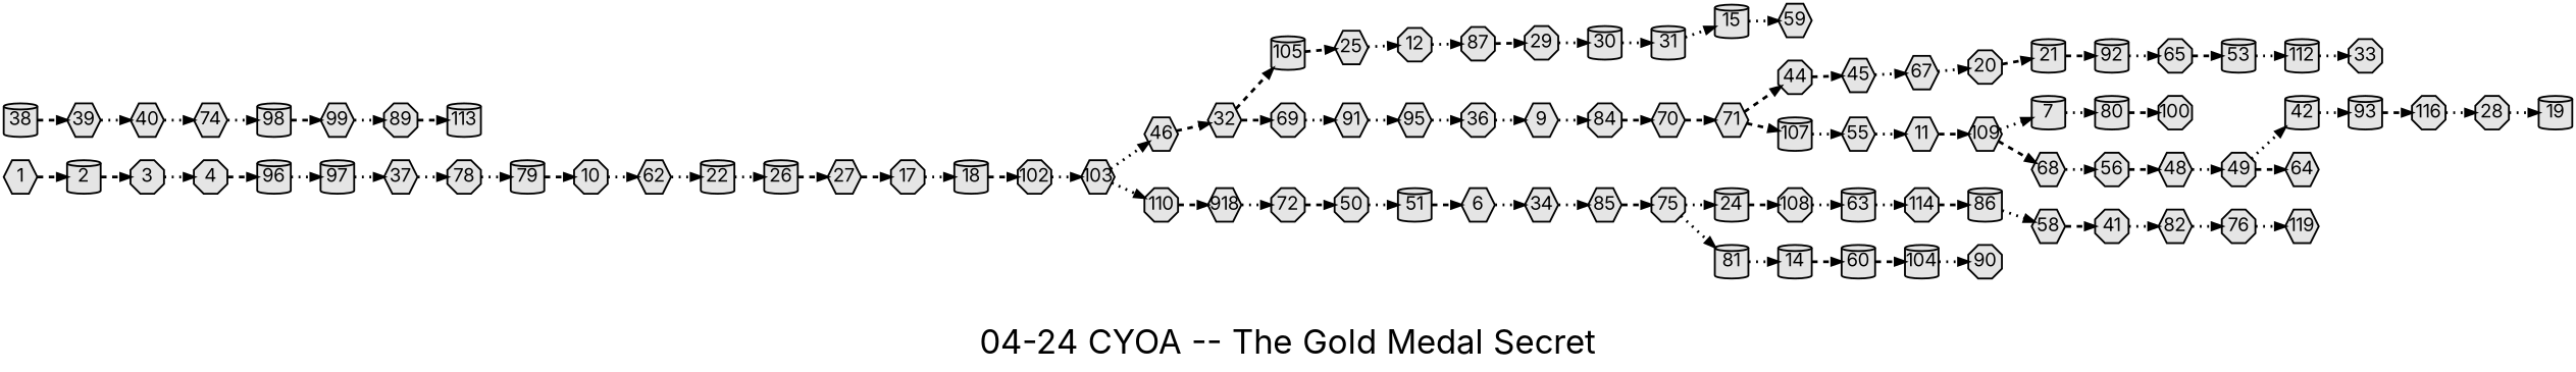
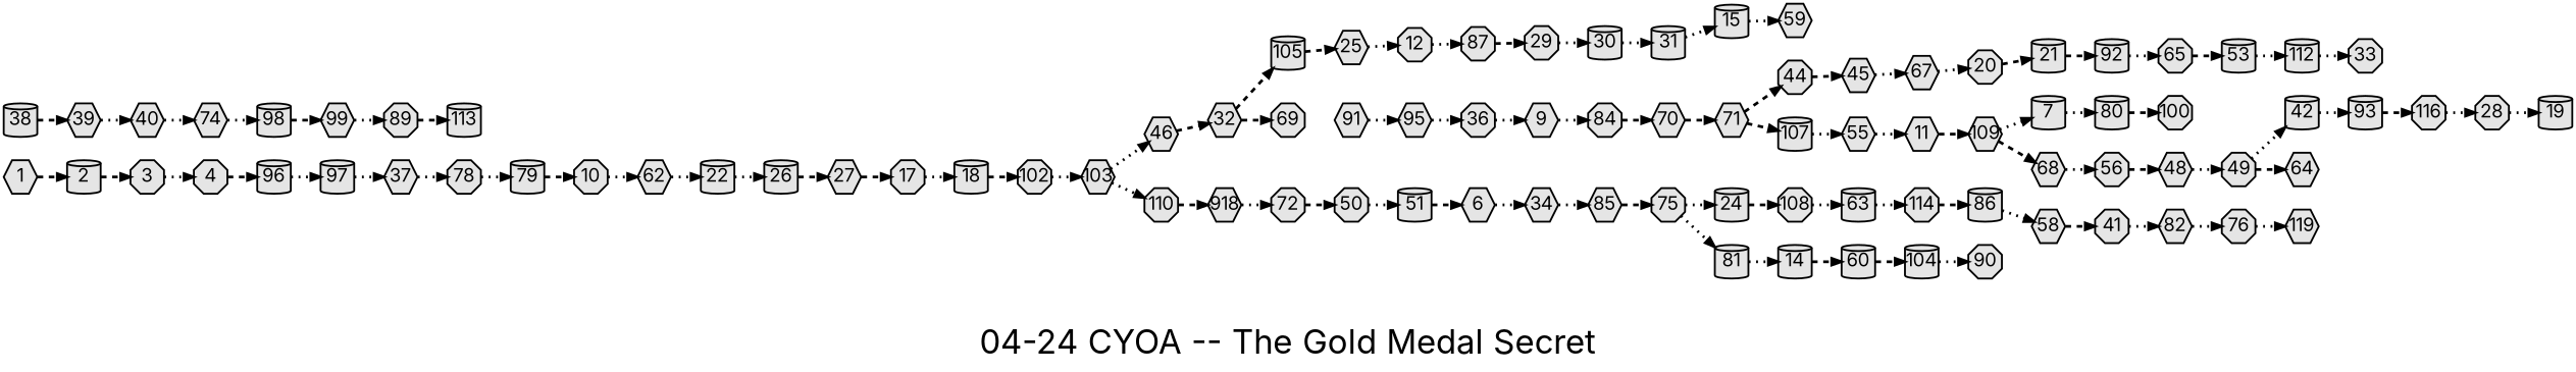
  digraph {
    fontname=Inter
    fontsize=36
    label="04-24 CYOA -- The Gold Medal Secret"
    nodesep=0.35
    ordering=out
    rankdir=LR
    ranksep=0.45
    node [fillcolor=grey90 fixedsize=true fontname=Inter fontsize=20 labelfloat=true margin="0,0" penwidth=2 regular=true shape=hexagon style=filled]
    edge [fontname=Inter fontsize=12 labelfloat=true penwidth=3 style=dotted]
    2 [shape=cylinder]
    1
    3 [shape=octagon]
    4 [shape=octagon]
    96 [shape=cylinder]
    97 [shape=cylinder]
    37
    6
    34
    85
    75 [shape=octagon]
    7 [shape=cylinder]
    80 [shape=cylinder]
    100 [shape=octagon]
    84 [shape=octagon]
    9
    70
    71
    10 [shape=octagon]
    62
    22 [shape=cylinder]
    26 [shape=cylinder]
    11
    109
    68
    56 [shape=octagon]
    12 [shape=octagon]
    87 [shape=octagon]
    29 [shape=octagon]
    30 [shape=cylinder]
    14 [shape=cylinder]
    60 [shape=cylinder]
    104 [shape=cylinder]
    90 [shape=octagon]
    15 [shape=cylinder]
    59
    17 [shape=octagon]
    18 [shape=cylinder]
    102 [shape=octagon]
    103
    46
    110 [shape=octagon]
    20 [shape=octagon]
    21 [shape=cylinder]
    92 [shape=cylinder]
    65 [shape=octagon]
    53 [shape=cylinder]
    27
    24 [shape=cylinder]
    108 [shape=octagon]
    63 [shape=cylinder]
    114 [shape=octagon]
    25
    28 [shape=octagon]
    19 [shape=cylinder]
    31 [shape=cylinder]
    105 [shape=cylinder]
    32
    69 [shape=octagon]
    91
    95
    81 [shape=cylinder]
    36 [shape=octagon]
    78 [shape=octagon]
    79 [shape=cylinder]
    38 [shape=cylinder]
    39
    40
    74
    98 [shape=cylinder]
    99
    41 [shape=octagon]
    82
    76 [shape=octagon]
    119
    42 [shape=cylinder]
    93 [shape=cylinder]
    116 [shape=octagon]
    44 [shape=octagon]
    45
    67
    49 [shape=octagon]
    48
    64
    50 [shape=octagon]
    51 [shape=cylinder]
    112 [shape=cylinder]
    33 [shape=octagon]
    55
    58
    86 [shape=cylinder]
    107 [shape=cylinder]
    72 [shape=octagon]
    89 [shape=octagon]
    113 [shape=cylinder]
    n96 [label=918]
    2 -> 3 [style=dashed]
    1 -> 2 [style=dashed]
    3 -> 4
    4 -> 96 [style=dashed]
    96 -> 97
    97 -> 37
    37 -> 78
    6 -> 34
    34 -> 85
    85 -> 75 [style=dashed]
    75 -> 24
    75 -> 81
    7 -> 80
    80 -> 100 [style=dashed]
    84 -> 70 [style=dashed]
    9 -> 84
    70 -> 71 [style=dashed]
    71 -> 44 [style=dashed]
    71 -> 107 [style=dashed]
    10 -> 62
    62 -> 22
    22 -> 26
    26 -> 27 [style=dashed]
    11 -> 109 [style=dashed]
    109 -> 7
    109 -> 68 [style=dashed]
    68 -> 56
    56 -> 48 [style=dashed]
    12 -> 87
    87 -> 29 [style=dashed]
    29 -> 30
    30 -> 31
    14 -> 60 [style=dashed]
    60 -> 104 [style=dashed]
    104 -> 90
    15 -> 59
    17 -> 18
    18 -> 102 [style=dashed]
    102 -> 103
    103 -> 46
    103 -> 110
    46 -> 32 [style=dashed]
    110 -> n96 [style=dashed]
    20 -> 21 [style=dashed]
    21 -> 92 [style=dashed]
    92 -> 65
    65 -> 53 [style=dashed]
    53 -> 112
    27 -> 17 [style=dashed]
    24 -> 108 [style=dashed]
    108 -> 63
    63 -> 114
    114 -> 86 [style=dashed]
    25 -> 12
    28 -> 19
    31 -> 15
    105 -> 25 [style=dashed]
    32 -> 105 [style=dashed]
    32 -> 69 [style=dashed]
-   69 -> 91
    91 -> 95
    95 -> 36
    81 -> 14
    36 -> 9
    78 -> 79
    79 -> 10 [style=dashed]
    38 -> 39 [style=dashed]
    39 -> 40
    40 -> 74
    74 -> 98
    98 -> 99 [style=dashed]
    99 -> 89
    41 -> 82
    82 -> 76
    76 -> 119
    42 -> 93
    93 -> 116 [style=dashed]
    116 -> 28
    44 -> 45 [style=dashed]
    45 -> 67
    67 -> 20
    49 -> 42
    49 -> 64 [style=dashed]
    48 -> 49
    50 -> 51
    51 -> 6 [style=dashed]
    112 -> 33
    55 -> 11
    58 -> 41 [style=dashed]
    86 -> 58
    107 -> 55
    72 -> 50 [style=dashed]
    89 -> 113 [style=dashed]
    n96 -> 72
  }
